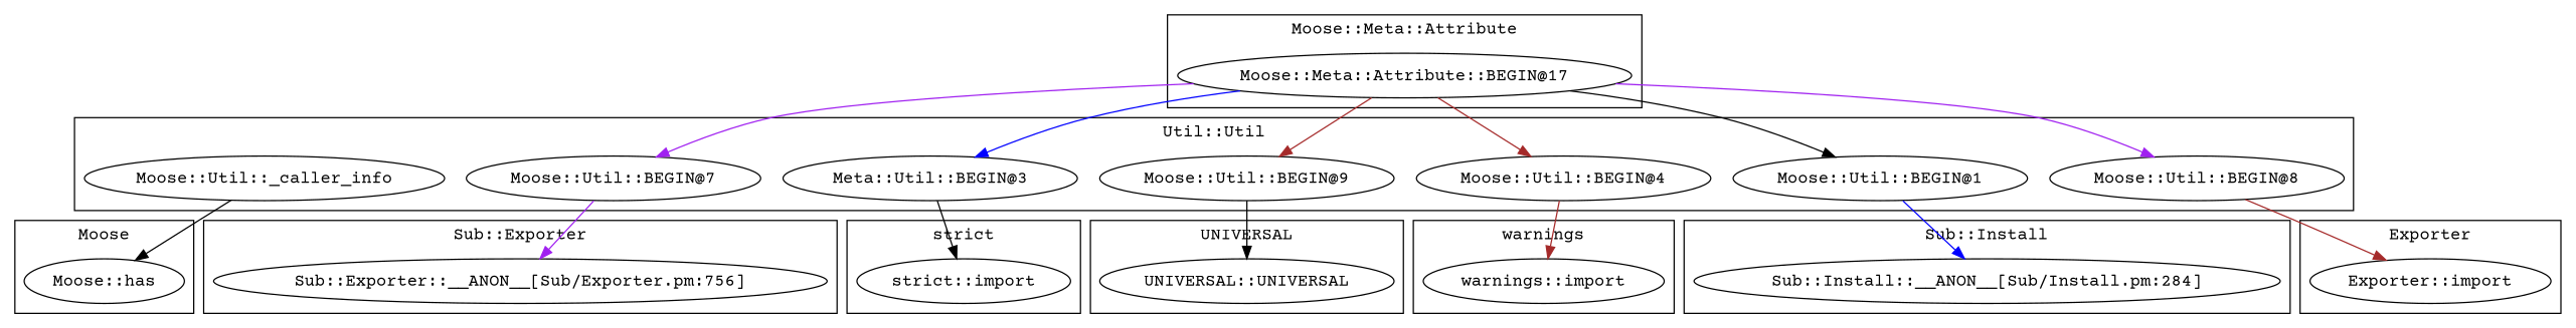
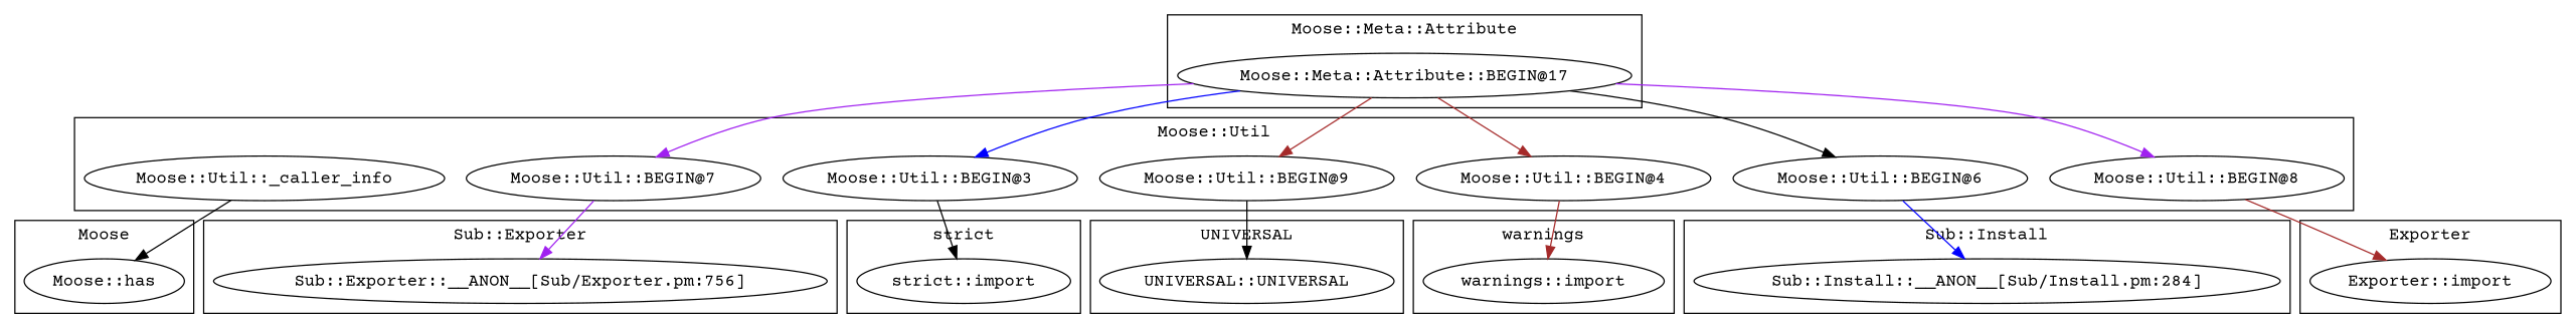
  digraph {
    fontname="Courier Prime"
    node [fontname="Courier Prime"]
    edge [color=black fontname="Courier Prime"]
    "Moose::has"
    "warnings::import"
    "Sub::Install::__ANON__[Sub/Install.pm:284]"
    n4 [label="UNIVERSAL::UNIVERSAL"]
    "Sub::Exporter::__ANON__[Sub/Exporter.pm:756]"
    "strict::import"
    "Moose::Util::_caller_info"
    "Moose::Util::BEGIN@7"
-   "Moose::Util::BEGIN@3" [label="Meta::Util::BEGIN@3"]
+   "Moose::Util::BEGIN@3"
    "Moose::Util::BEGIN@9"
    "Moose::Util::BEGIN@4"
-   "Moose::Util::BEGIN@6" [label="Moose::Util::BEGIN@1"]
+   "Moose::Util::BEGIN@6"
    "Moose::Util::BEGIN@8"
    "Exporter::import"
    "Moose::Meta::Attribute::BEGIN@17"
    subgraph cluster_1 {
      label=Moose
      "Moose::has"
    }
    subgraph cluster_2 {
      label=warnings
      "warnings::import"
    }
    subgraph cluster_3 {
      label="Sub::Install"
      "Sub::Install::__ANON__[Sub/Install.pm:284]"
    }
    subgraph cluster_4 {
      label=UNIVERSAL
      n4
    }
    subgraph cluster_5 {
      label="Sub::Exporter"
      "Sub::Exporter::__ANON__[Sub/Exporter.pm:756]"
    }
    subgraph cluster_6 {
      label="strict"
      "strict::import"
    }
    subgraph cluster_7 {
-     label="Util::Util"
+     label="Moose::Util"
      "Moose::Util::_caller_info"
      "Moose::Util::BEGIN@7"
      "Moose::Util::BEGIN@3"
      "Moose::Util::BEGIN@9"
      "Moose::Util::BEGIN@4"
      "Moose::Util::BEGIN@6"
      "Moose::Util::BEGIN@8"
    }
    subgraph cluster_8 {
      label=Exporter
      "Exporter::import"
    }
    subgraph cluster_9 {
      label="Moose::Meta::Attribute"
      "Moose::Meta::Attribute::BEGIN@17"
    }
    "Moose::Util::_caller_info" -> "Moose::has"
    "Moose::Util::BEGIN@7" -> "Sub::Exporter::__ANON__[Sub/Exporter.pm:756]" [color=purple]
    "Moose::Util::BEGIN@3" -> "strict::import"
    "Moose::Util::BEGIN@9" -> n4
    "Moose::Util::BEGIN@4" -> "warnings::import" [color=brown]
    "Moose::Util::BEGIN@6" -> "Sub::Install::__ANON__[Sub/Install.pm:284]" [color=blue]
    "Moose::Util::BEGIN@8" -> "Exporter::import" [color=brown]
    "Moose::Meta::Attribute::BEGIN@17" -> "Moose::Util::BEGIN@7" [color=purple]
    "Moose::Meta::Attribute::BEGIN@17" -> "Moose::Util::BEGIN@3" [color=blue]
    "Moose::Meta::Attribute::BEGIN@17" -> "Moose::Util::BEGIN@9" [color=brown]
    "Moose::Meta::Attribute::BEGIN@17" -> "Moose::Util::BEGIN@4" [color=brown]
    "Moose::Meta::Attribute::BEGIN@17" -> "Moose::Util::BEGIN@6"
    "Moose::Meta::Attribute::BEGIN@17" -> "Moose::Util::BEGIN@8" [color=purple]
  }
